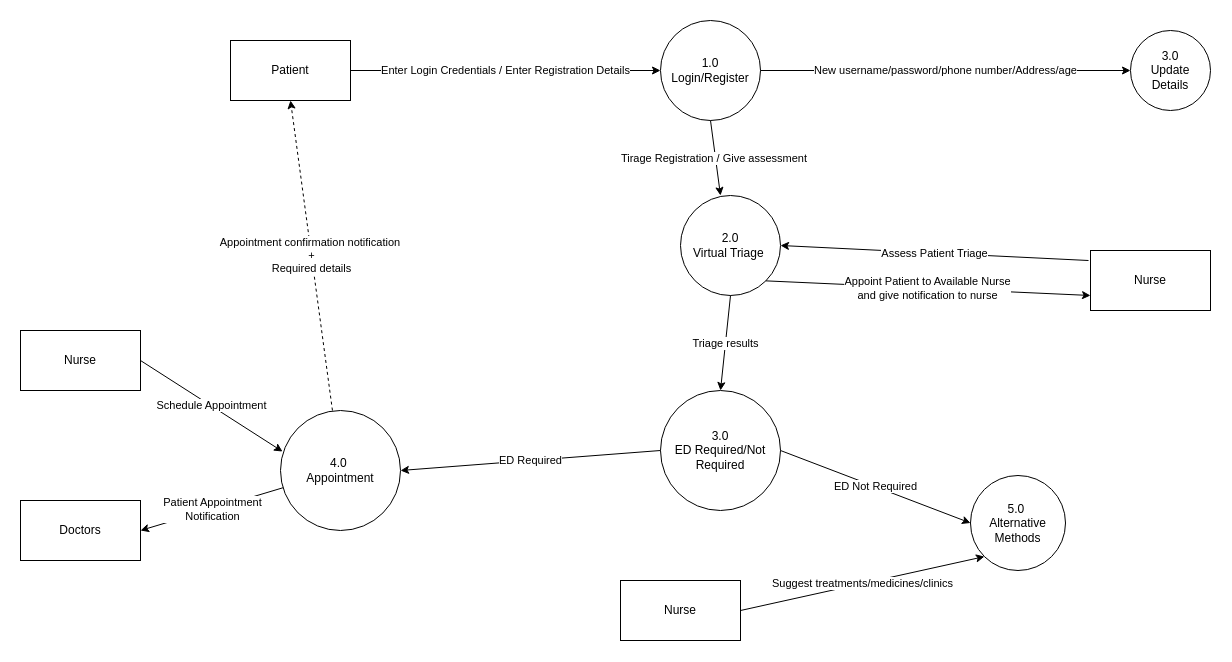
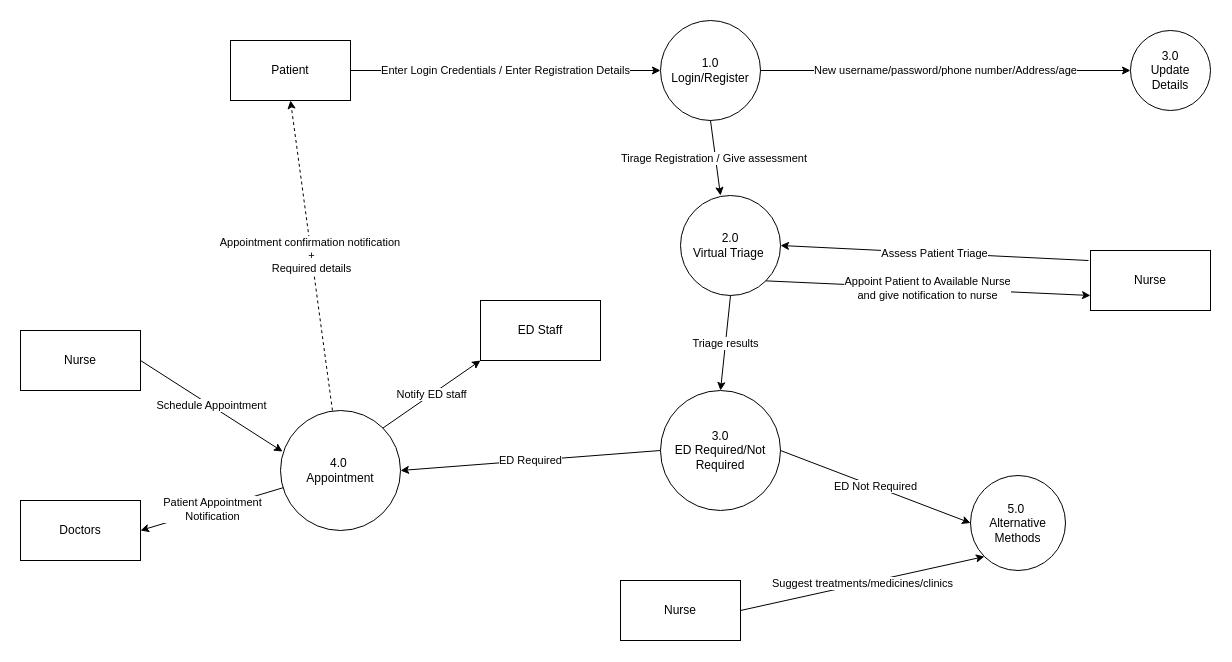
  <mxCell id="0" />
  <mxCell id="1" parent="0" />
  <mxCell id="2" value="Patient" style="rounded=0;whiteSpace=wrap;html=1;" vertex="1" parent="1"><mxGeometry x="230" y="40" width="120" height="60" as="geometry" /></mxCell>
  <mxCell id="3" value="1.0&lt;div&gt;Login/Register&lt;/div&gt;" style="ellipse;whiteSpace=wrap;html=1;aspect=fixed;" vertex="1" parent="1"><mxGeometry x="660" y="20" width="100" height="100" as="geometry" /></mxCell>
  <mxCell id="4" value="Enter Login Credentials / Enter Registration Details" style="endArrow=classic;html=1;rounded=0;entryX=0;entryY=0.5;entryDx=0;entryDy=0;exitX=1;exitY=0.5;exitDx=0;exitDy=0;" edge="1" parent="1" source="2" target="3"><mxGeometry width="50" height="50" relative="1" as="geometry"><mxPoint x="360" y="210" as="sourcePoint" /><mxPoint x="410" y="160" as="targetPoint" /><mxPoint as="offset" /></mxGeometry></mxCell>
  <mxCell id="5" value="2.0&lt;div&gt;Virtual Triage&amp;nbsp;&lt;/div&gt;" style="ellipse;whiteSpace=wrap;html=1;aspect=fixed;" vertex="1" parent="1"><mxGeometry x="680" y="195" width="100" height="100" as="geometry" /></mxCell>
  <mxCell id="6" value="Tirage Registration / Give assessment&amp;nbsp;" style="endArrow=classic;html=1;rounded=0;entryX=0.4;entryY=0;entryDx=0;entryDy=0;entryPerimeter=0;exitX=0.5;exitY=1;exitDx=0;exitDy=0;" edge="1" parent="1" source="3" target="5"><mxGeometry width="50" height="50" relative="1" as="geometry"><mxPoint x="540" y="200" as="sourcePoint" /><mxPoint x="590" y="150" as="targetPoint" /></mxGeometry></mxCell>
  <mxCell id="7" value="3.0&lt;div&gt;Update Details&lt;/div&gt;" style="ellipse;whiteSpace=wrap;html=1;aspect=fixed;" vertex="1" parent="1"><mxGeometry x="1130" y="30" width="80" height="80" as="geometry" /></mxCell>
  <mxCell id="8" value="New username/password/phone number/Address/age" style="endArrow=classic;html=1;rounded=0;entryX=0;entryY=0.5;entryDx=0;entryDy=0;exitX=1;exitY=0.5;exitDx=0;exitDy=0;" edge="1" parent="1" source="3" target="7"><mxGeometry width="50" height="50" relative="1" as="geometry"><mxPoint x="820" y="100" as="sourcePoint" /><mxPoint x="870" y="50" as="targetPoint" /></mxGeometry></mxCell>
  <mxCell id="9" value="Nurse" style="rounded=0;whiteSpace=wrap;html=1;" vertex="1" parent="1"><mxGeometry x="1090" y="250" width="120" height="60" as="geometry" /></mxCell>
  <mxCell id="10" value="Appoint Patient to Available Nurse&lt;br&gt;and give notification to nurse" style="endArrow=classic;html=1;rounded=0;entryX=0;entryY=0.75;entryDx=0;entryDy=0;exitX=1;exitY=1;exitDx=0;exitDy=0;" edge="1" parent="1" source="5" target="9"><mxGeometry width="50" height="50" relative="1" as="geometry"><mxPoint x="820" y="390" as="sourcePoint" /><mxPoint x="870" y="340" as="targetPoint" /></mxGeometry></mxCell>
  <mxCell id="11" value="Assess Patient Triage" style="endArrow=classic;html=1;rounded=0;entryX=1;entryY=0.5;entryDx=0;entryDy=0;" edge="1" parent="1" target="5"><mxGeometry width="50" height="50" relative="1" as="geometry"><mxPoint x="1088" y="260" as="sourcePoint" /><mxPoint x="930" y="220" as="targetPoint" /></mxGeometry></mxCell>
  <mxCell id="12" value="3.0&lt;div&gt;ED Required/Not Required&lt;/div&gt;" style="ellipse;whiteSpace=wrap;html=1;aspect=fixed;" vertex="1" parent="1"><mxGeometry x="660" y="390" width="120" height="120" as="geometry" /></mxCell>
  <mxCell id="13" value="Triage results" style="endArrow=classic;html=1;rounded=0;entryX=0.5;entryY=0;entryDx=0;entryDy=0;exitX=0.5;exitY=1;exitDx=0;exitDy=0;" edge="1" parent="1" source="5" target="12"><mxGeometry width="50" height="50" relative="1" as="geometry"><mxPoint x="620" y="310" as="sourcePoint" /><mxPoint x="670" y="260" as="targetPoint" /></mxGeometry></mxCell>
  <mxCell id="14" value="4.0&amp;nbsp;&lt;div&gt;Appointment&lt;/div&gt;" style="ellipse;whiteSpace=wrap;html=1;aspect=fixed;" vertex="1" parent="1"><mxGeometry x="280" y="410" width="120" height="120" as="geometry" /></mxCell>
  <mxCell id="15" value="ED Required" style="endArrow=classic;html=1;rounded=0;entryX=1;entryY=0.5;entryDx=0;entryDy=0;exitX=0;exitY=0.5;exitDx=0;exitDy=0;" edge="1" parent="1" source="12" target="14"><mxGeometry width="50" height="50" relative="1" as="geometry"><mxPoint x="510" y="540" as="sourcePoint" /><mxPoint x="560" y="490" as="targetPoint" /></mxGeometry></mxCell>
  <mxCell id="16" value="Nurse" style="rounded=0;whiteSpace=wrap;html=1;" vertex="1" parent="1"><mxGeometry x="20" y="330" width="120" height="60" as="geometry" /></mxCell>
  <mxCell id="17" value="Schedule Appointment" style="endArrow=classic;html=1;rounded=0;entryX=0.017;entryY=0.342;entryDx=0;entryDy=0;entryPerimeter=0;exitX=1;exitY=0.5;exitDx=0;exitDy=0;" edge="1" parent="1" source="16" target="14"><mxGeometry width="50" height="50" relative="1" as="geometry"><mxPoint x="150" y="520" as="sourcePoint" /><mxPoint x="200" y="470" as="targetPoint" /></mxGeometry></mxCell>
  <mxCell id="18" value="Doctors" style="rounded=0;whiteSpace=wrap;html=1;" vertex="1" parent="1"><mxGeometry x="20" y="500" width="120" height="60" as="geometry" /></mxCell>
  <mxCell id="19" value="Patient Appointment&lt;div&gt;Notification&lt;/div&gt;" style="endArrow=classic;html=1;rounded=0;entryX=1;entryY=0.5;entryDx=0;entryDy=0;" edge="1" parent="1" source="14" target="18"><mxGeometry width="50" height="50" relative="1" as="geometry"><mxPoint x="230" y="590" as="sourcePoint" /><mxPoint x="280" y="540" as="targetPoint" /></mxGeometry></mxCell>
  <mxCell id="20" value="Appointment confirmation notification&amp;nbsp;&lt;br&gt;+&lt;br&gt;Required details" style="endArrow=classic;html=1;rounded=0;entryX=0.5;entryY=1;entryDx=0;entryDy=0;exitX=0.433;exitY=0;exitDx=0;exitDy=0;exitPerimeter=0;dashed=1;" edge="1" parent="1" source="14" target="2"><mxGeometry width="50" height="50" relative="1" as="geometry"><mxPoint x="280" y="350" as="sourcePoint" /><mxPoint x="330" y="300" as="targetPoint" /></mxGeometry></mxCell>
+ <mxCell id="21" value="ED Staff" style="rounded=0;whiteSpace=wrap;html=1;" vertex="1" parent="1"><mxGeometry x="480" y="300" width="120" height="60" as="geometry" /></mxCell>
+ <mxCell id="22" value="Notify ED staff" style="endArrow=classic;html=1;rounded=0;entryX=0;entryY=1;entryDx=0;entryDy=0;exitX=1;exitY=0;exitDx=0;exitDy=0;" edge="1" parent="1" source="14" target="21"><mxGeometry width="50" height="50" relative="1" as="geometry"><mxPoint x="410" y="430" as="sourcePoint" /><mxPoint y="380" as="targetPoint" x="460" /></mxGeometry></mxCell>
  <mxCell id="23" value="5.0&amp;nbsp;&lt;div&gt;Alternative Methods&lt;/div&gt;" style="ellipse;whiteSpace=wrap;html=1;aspect=fixed;" vertex="1" parent="1"><mxGeometry x="970" y="475" width="95" height="95" as="geometry" /></mxCell>
  <mxCell id="24" value="ED Not Required" style="endArrow=classic;html=1;rounded=0;entryX=0;entryY=0.5;entryDx=0;entryDy=0;exitX=1;exitY=0.5;exitDx=0;exitDy=0;" edge="1" parent="1" source="12" target="23"><mxGeometry width="50" height="50" relative="1" as="geometry"><mxPoint x="830" y="610" as="sourcePoint" /><mxPoint x="880" y="560" as="targetPoint" /></mxGeometry></mxCell>
  <mxCell id="25" value="Nurse" style="rounded=0;whiteSpace=wrap;html=1;" vertex="1" parent="1"><mxGeometry x="620" y="580" width="120" height="60" as="geometry" /></mxCell>
  <mxCell id="26" value="Suggest treatments/medicines/clinics" style="endArrow=classic;html=1;rounded=0;entryX=0;entryY=1;entryDx=0;entryDy=0;exitX=1;exitY=0.5;exitDx=0;exitDy=0;" edge="1" parent="1" source="25" target="23"><mxGeometry width="50" height="50" relative="1" as="geometry"><mxPoint x="860" y="630" as="sourcePoint" /><mxPoint x="910" y="580" as="targetPoint" /></mxGeometry></mxCell>
